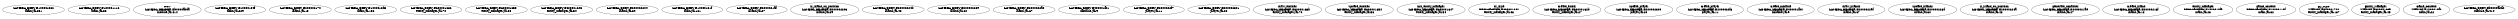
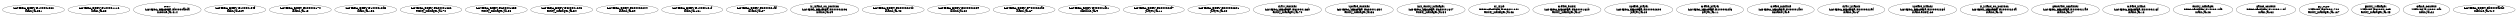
  digraph {
    node [shape=ellipse]
    n1 [label="LAMBDA_BODY #100001382\nmain.jai:251"]
    n2 [label="LAMBDA_BODY #100001116\nmain.jai:33"]
    n3 [label="New\nLAMBDA_HEADER #b0000abda\nmodule.jai:414"]
    n4 [label="LAMBDA_BODY #10000134f\nmain.jai:229"]
    n5 [label="LAMBDA_BODY #200002170\nisland.jai:13"]
    n6 [label="LAMBDA_BODY #1000012d5\nmain.jai:156"]
    n7 [label="LAMBDA_BODY #60000168c\nentity_manager.jai:70"]
    n8 [label="LAMBDA_BODY #600001655\nentity_manager.jai:58"]
    n9 [label="LAMBDA_BODY #600001648\nentity_manager.jai:54"]
    n10 [label="LAMBDA_BODY #200002204\nisland.jai:39"]
    n11 [label="LAMBDA_BODY #10000131f\nmain.jai:181"]
    n12 [label="LAMBDA_BODY #2000021af\nisland.jai:27"]
    n13 [label="is_island_on_position\nLAMBDA_HEADER #200002203\nisland.jai:39"]
    n14 [label="LAMBDA_BODY #20000224b\nisland.jai:48"]
    n15 [label="LAMBDA_BODY #20000228e\nisland.jai:60"]
-   n16 [label="LAMBDA_BODY #2000022a0\nisland.jai:67"]
+   n16 [label="LAMBDA_BODY #7000022a0\nisland.jai:67"]
    n17 [label="LAMBDA_BODY #400001fb1\nminable.jai:9"]
    n18 [label="LAMBDA_BODY #2000022f7\nplayer.jai:11"]
    n19 [label="LAMBDA_BODY #200002301\nplayer.jai:20"]
    n20 [label="draw_entities\nLAMBDA_HEADER #60000168b\nentity_manager.jai:70"]
    n21 [label="update_entities\nLAMBDA_HEADER #600001654\nentity_manager.jai:58"]
    n22 [label="init_entity_manager\nLAMBDA_HEADER #600001647\nentity_manager.jai:54"]
    n23 [label="by_type\nDECLARATION #600001642\nentity_manager.jai:48"]
    n24 [label="create_entity\nLAMBDA_HEADER #60000162b\nentity_manager.jai:27"]
    n25 [label="update_player\nLAMBDA_HEADER #200002300\nplayer.jai:20"]
    n26 [label="create_player\nLAMBDA_HEADER #2000022f6\nplayer.jai:11"]
    n27 [label="create_minable\nLAMBDA_HEADER #400001fb0\nminable.jai:9"]
    n28 [label="draw_islands\nLAMBDA_HEADER #20000229f\nisland.jai:67"]
-   n29 [label="update_islands\nLAMBDA_HEADER #20000228d\nisland.jai:60"]
+   n29 [label="update_islands\nLAMBDA_HEADER #20000228d\nisland.entity:60"]
    n30 [label="is_island_on_position\nLAMBDA_HEADER #20000224a\nisland.jai:48"]
    n31 [label="generate_minables\nLAMBDA_HEADER #2000021ae\nisland.jai:27"]
    n32 [label="create_island\nLAMBDA_HEADER #20000216f\nisland.jai:13"]
    n33 [label="entity_manager\nDECLARATION #1000010fe\nmain.jai:23"]
    n34 [label="game_context\nDECLARATION #10000110f\nmain.jai:32"]
    n35 [label="By_Type\nSTRUCT #600001720\nentity_manager.jai:137"]
    n36 [label="Entity_Manager\nSTRUCT #600001639\nentity_manager.jai:45"]
    n37 [label="Game_Context\nSTRUCT #1000010fb\nmain.jai:22"]
    n38 [label="LAMBDA_BODY #b0000abdb\nmodule.jai:414"]
  }
